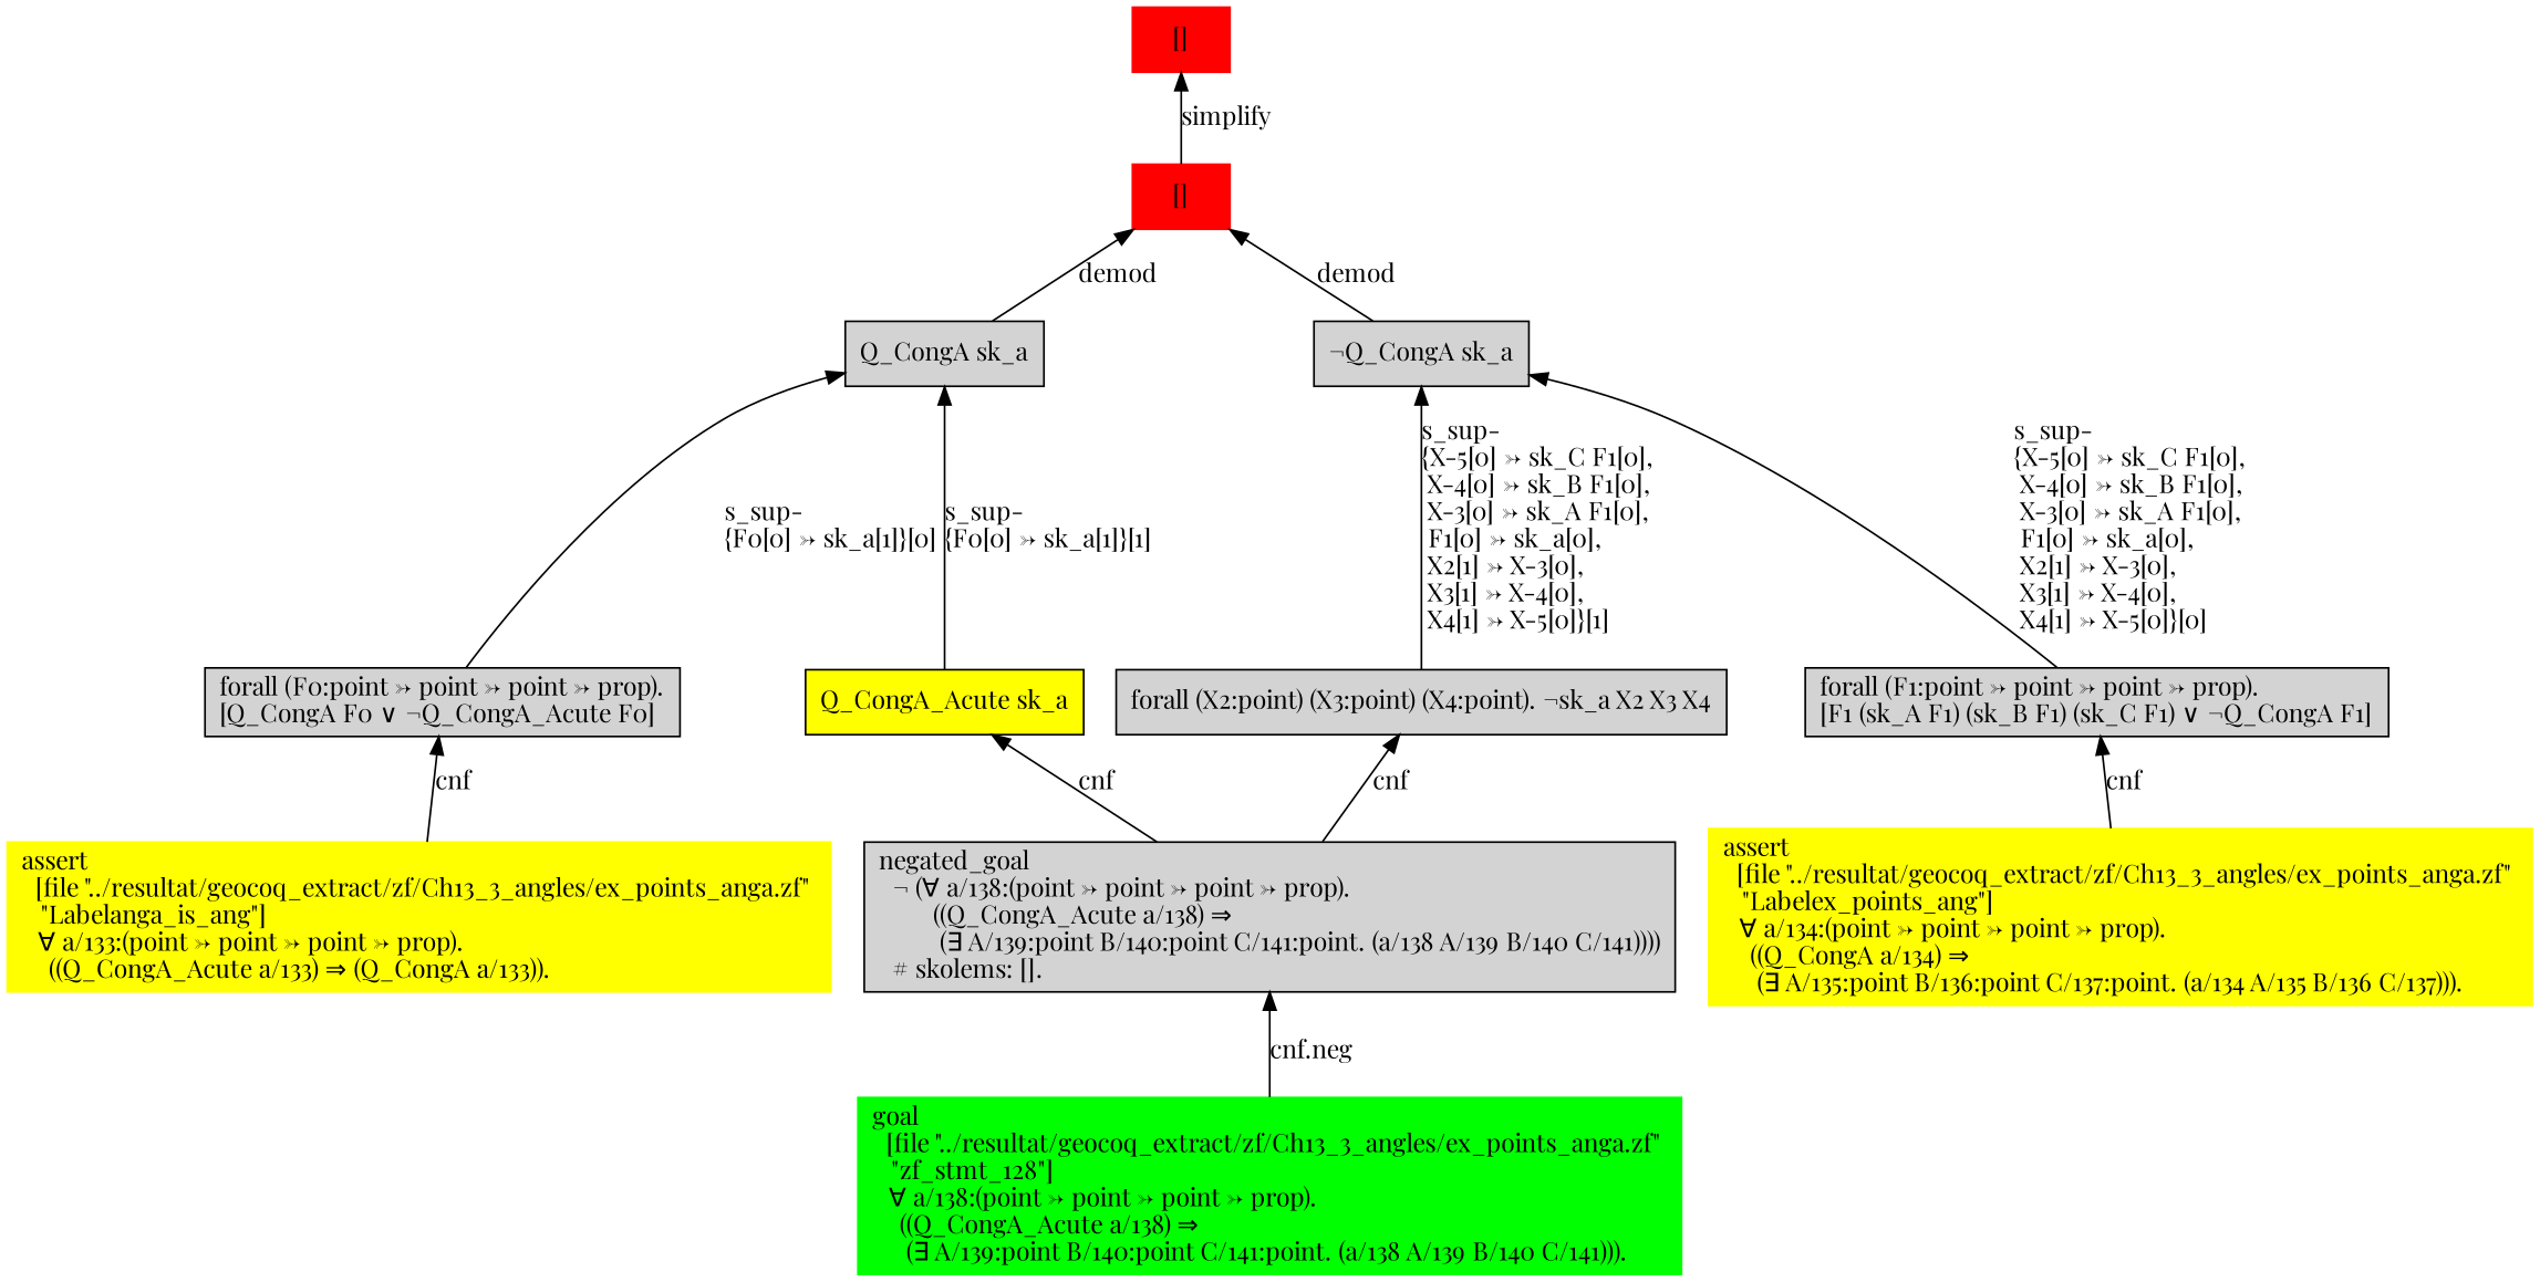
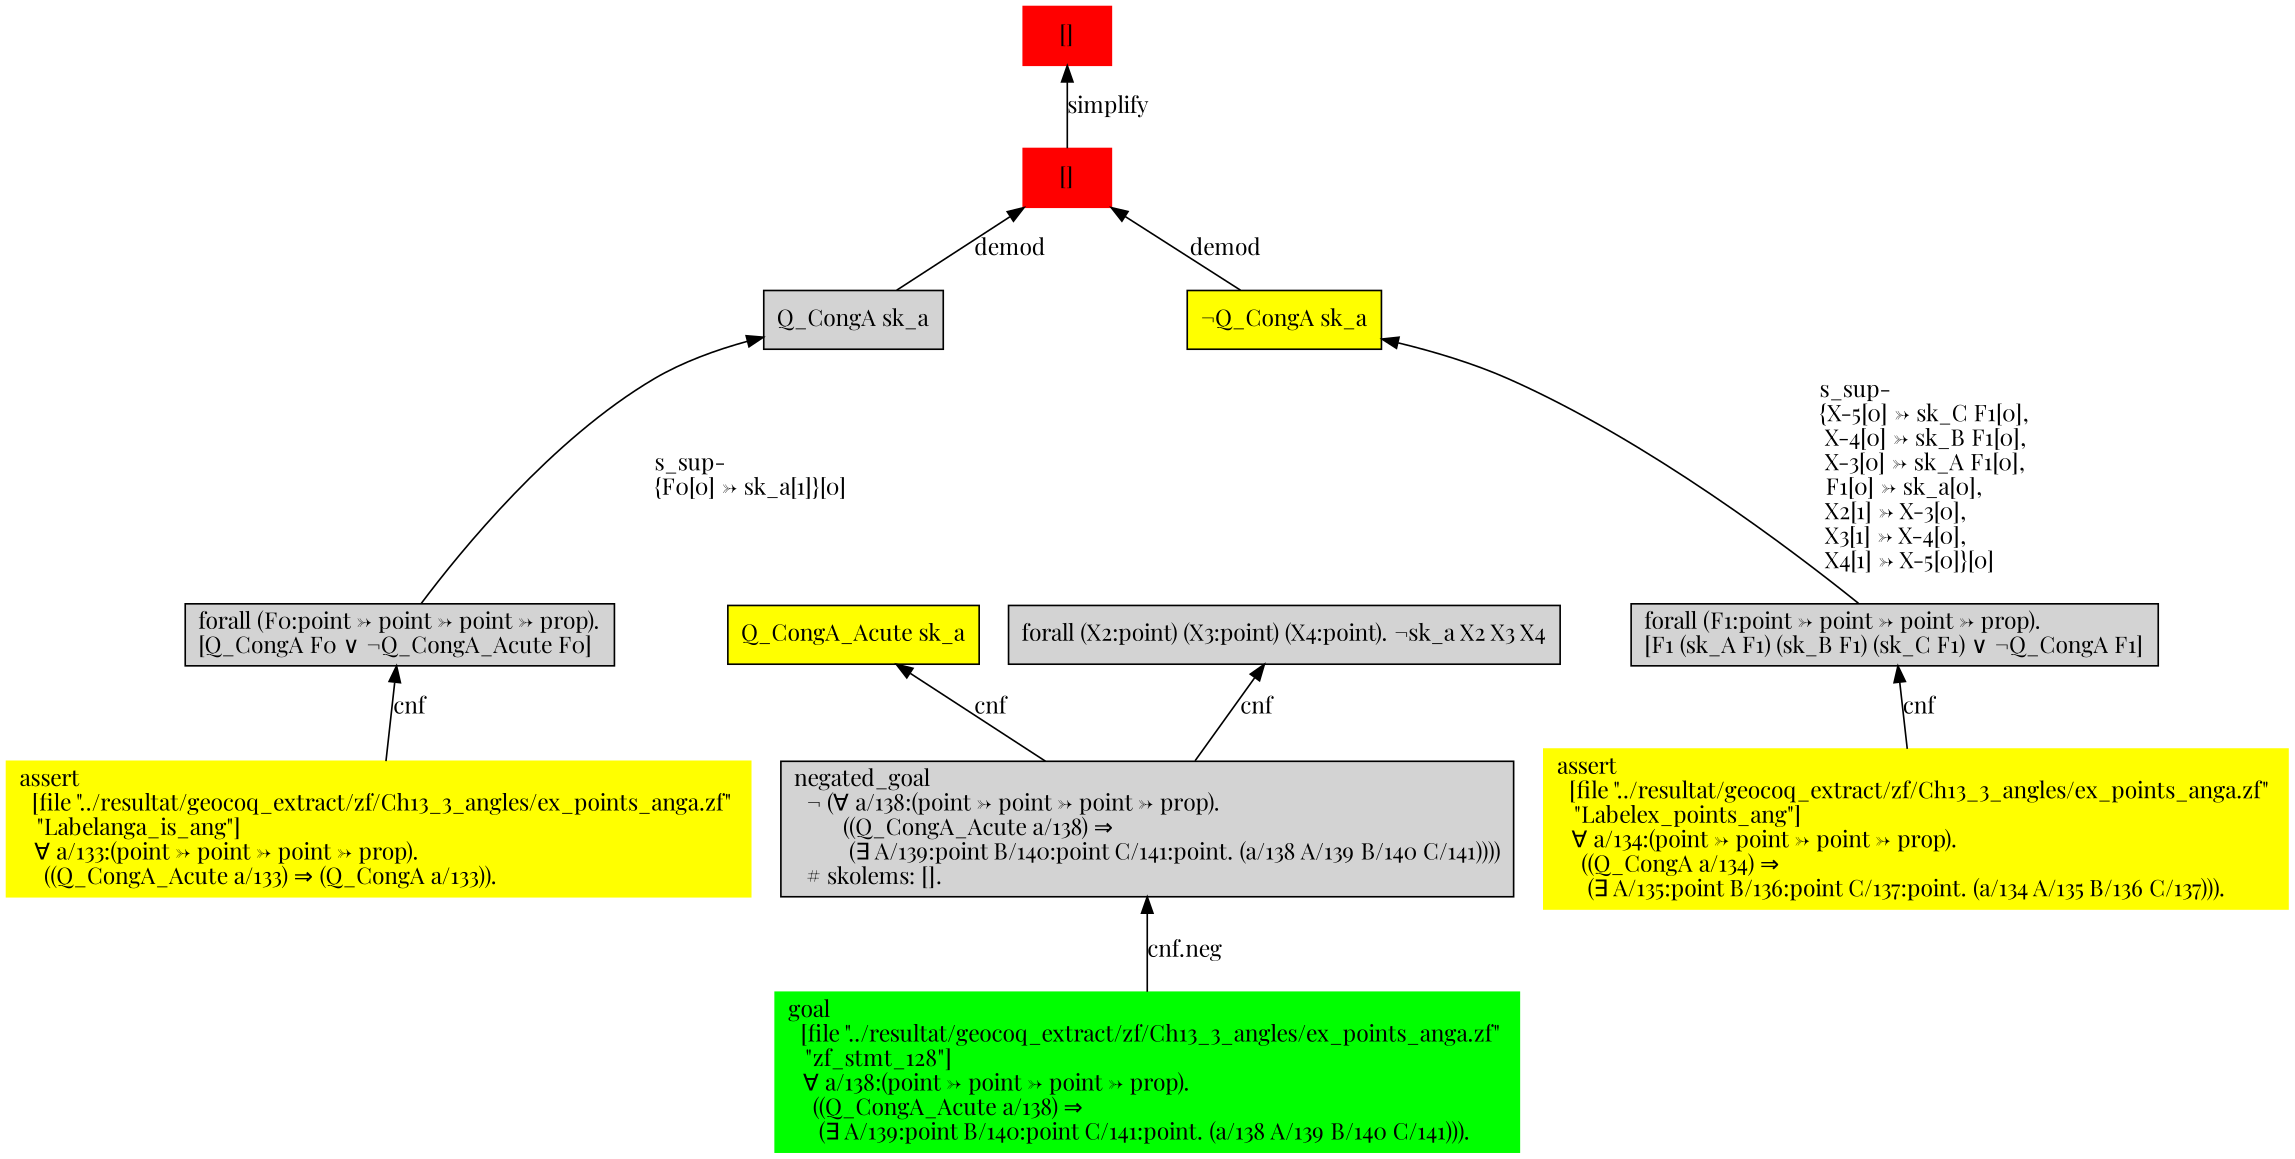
  digraph {
    fontname="Playfair Display"
    node [fontname="Playfair Display" shape=box style=filled]
    edge [dir=back fontname="Playfair Display"]
    n1 [color=red label="[]"]
    n2 [color=red label="[]"]
    n3 [label="Q_CongA sk_a\l"]
-   n4 [label="¬Q_CongA sk_a\l"]
+   n4 [label="¬Q_CongA sk_a\l" fillcolor=yellow]
    n5 [label="forall (F0:point → point → point → prop).\l[Q_CongA F0 ∨ ¬Q_CongA_Acute F0]\l"]
    n6 [fillcolor=yellow label="Q_CongA_Acute sk_a\l"]
    n7 [label="forall (X2:point) (X3:point) (X4:point). ¬sk_a X2 X3 X4\l"]
    n8 [label="forall (F1:point → point → point → prop).\l[F1 (sk_A F1) (sk_B F1) (sk_C F1) ∨ ¬Q_CongA F1]\l"]
    n9 [color=yellow label="assert\l  [file \"../resultat/geocoq_extract/zf/Ch13_3_angles/ex_points_anga.zf\" \l   \"Labelanga_is_ang\"]\l  ∀ a/133:(point → point → point → prop).\l    ((Q_CongA_Acute a/133) ⇒ (Q_CongA a/133)).\l"]
    n10 [label="negated_goal\l  ¬ (∀ a/138:(point → point → point → prop).\l        ((Q_CongA_Acute a/138) ⇒\l         (∃ A/139:point B/140:point C/141:point. (a/138 A/139 B/140 C/141))))\l  # skolems: [].\l"]
    n11 [color=green label="goal\l  [file \"../resultat/geocoq_extract/zf/Ch13_3_angles/ex_points_anga.zf\" \l   \"zf_stmt_128\"]\l  ∀ a/138:(point → point → point → prop).\l    ((Q_CongA_Acute a/138) ⇒\l     (∃ A/139:point B/140:point C/141:point. (a/138 A/139 B/140 C/141))).\l"]
    n12 [color=yellow label="assert\l  [file \"../resultat/geocoq_extract/zf/Ch13_3_angles/ex_points_anga.zf\" \l   \"Labelex_points_ang\"]\l  ∀ a/134:(point → point → point → prop).\l    ((Q_CongA a/134) ⇒\l     (∃ A/135:point B/136:point C/137:point. (a/134 A/135 B/136 C/137))).\l"]
    n1 -> n2 [label=simplify]
    n2 -> n3 [label=demod]
    n2 -> n4 [label=demod]
    n3 -> n5 [label="s_sup-\l\{F0[0] → sk_a[1]\}[0]\l"]
-   n3 -> n6 [label="s_sup-\l\{F0[0] → sk_a[1]\}[1]\l"]
-   n4 -> n7 [label="s_sup-\l\{X-5[0] → sk_C F1[0], \l X-4[0] → sk_B F1[0], \l X-3[0] → sk_A F1[0], \l F1[0] → sk_a[0], \l X2[1] → X-3[0], \l X3[1] → X-4[0], \l X4[1] → X-5[0]\}[1]\l"]
    n4 -> n8 [label="s_sup-\l\{X-5[0] → sk_C F1[0], \l X-4[0] → sk_B F1[0], \l X-3[0] → sk_A F1[0], \l F1[0] → sk_a[0], \l X2[1] → X-3[0], \l X3[1] → X-4[0], \l X4[1] → X-5[0]\}[0]\l"]
    n5 -> n9 [label=cnf]
    n6 -> n10 [label=cnf]
    n7 -> n10 [label=cnf]
    n8 -> n12 [label=cnf]
    n10 -> n11 [label="cnf.neg"]
  }
